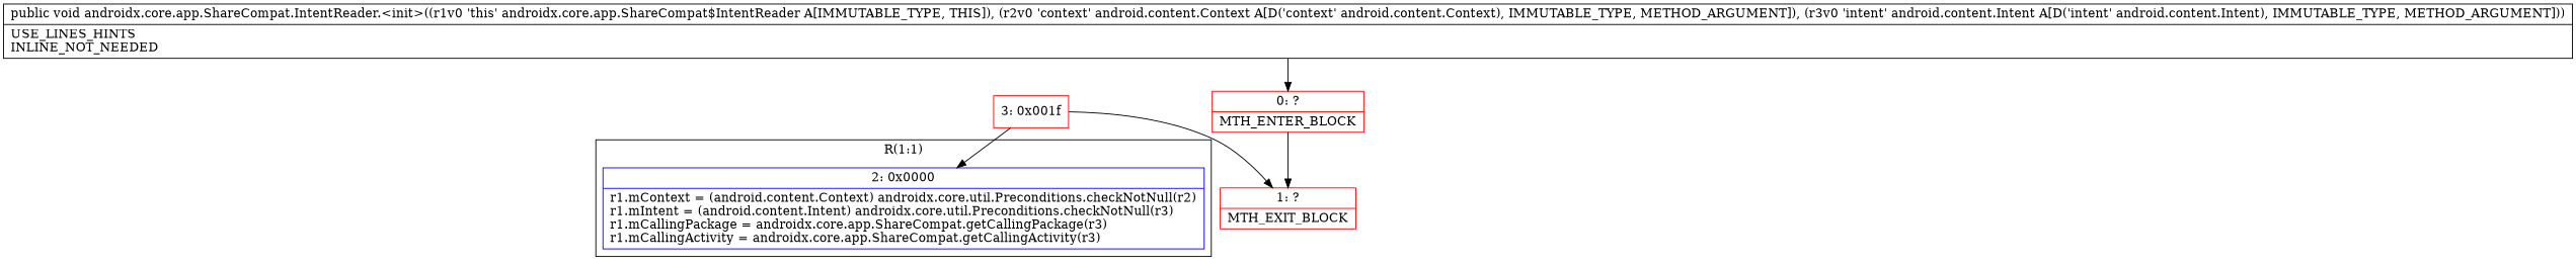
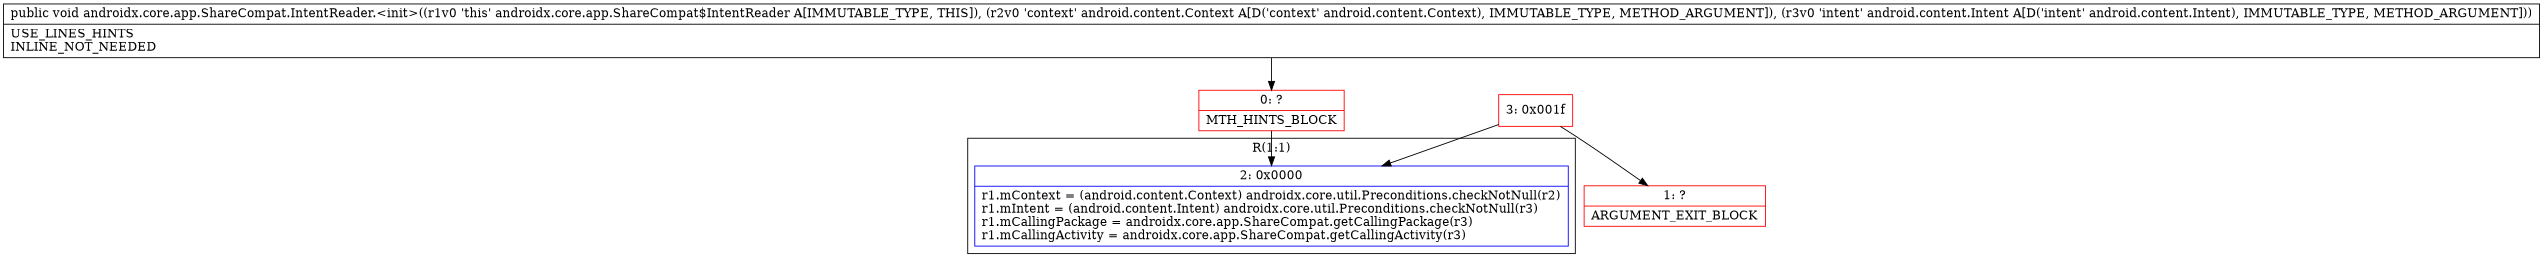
  digraph {
    node [color=red shape=record]
    n1 [color=blue label="{2\:\ 0x0000|r1.mContext = (android.content.Context) androidx.core.util.Preconditions.checkNotNull(r2)\lr1.mIntent = (android.content.Intent) androidx.core.util.Preconditions.checkNotNull(r3)\lr1.mCallingPackage = androidx.core.app.ShareCompat.getCallingPackage(r3)\lr1.mCallingActivity = androidx.core.app.ShareCompat.getCallingActivity(r3)\l}"]
    n2 [label="{3\:\ 0x001f}"]
-   n3 [label="{1\:\ ?|MTH_EXIT_BLOCK\l}"]
-   n4 [label="{0\:\ ?|MTH_ENTER_BLOCK\l}"]
+   n3 [label="{1\:\ ?|ARGUMENT_EXIT_BLOCK\l}"]
+   n4 [label="{0\:\ ?|MTH_HINTS_BLOCK\l}"]
    n5 [label="{public void androidx.core.app.ShareCompat.IntentReader.\<init\>((r1v0 'this' androidx.core.app.ShareCompat$IntentReader A[IMMUTABLE_TYPE, THIS]), (r2v0 'context' android.content.Context A[D('context' android.content.Context), IMMUTABLE_TYPE, METHOD_ARGUMENT]), (r3v0 'intent' android.content.Intent A[D('intent' android.content.Intent), IMMUTABLE_TYPE, METHOD_ARGUMENT]))  | USE_LINES_HINTS\lINLINE_NOT_NEEDED\l}" color=""]
    subgraph cluster_1 {
      label="R(1:1)"
      n1
    }
    n2 -> n1
    n2 -> n3
-   n4 -> n3
+   n4 -> n1
    n5 -> n4
  }
